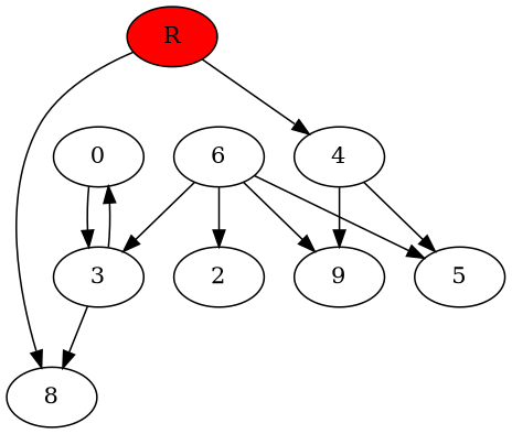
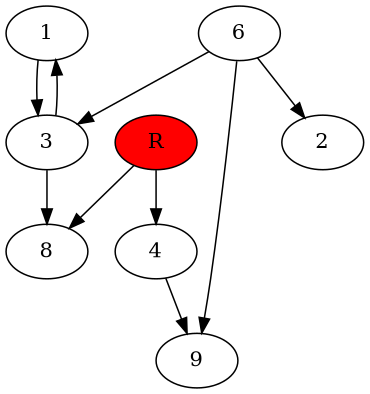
  digraph {
-   1 [label=0]
+   1
    3
    8
    4
-   5
    9
    6
    2
    R [fillcolor="#ff0000" style=filled]
    1 -> 3
    3 -> 1
    3 -> 8
-   4 -> 5
    4 -> 9
    6 -> 3
-   6 -> 5
    6 -> 9
    6 -> 2
    R -> 8
    R -> 4
  }
